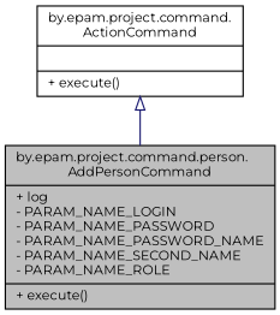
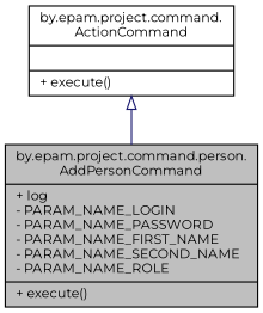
  digraph {
    fontname=Montserrat
    node [color=black fontname=Montserrat fontsize=10 shape=record]
-   n1 [fillcolor=grey75 fontcolor=black height=0.2 label="{by.epam.project.command.person.\lAddPersonCommand\n|+ log\l- PARAM_NAME_LOGIN\l- PARAM_NAME_PASSWORD\l- PARAM_NAME_PASSWORD_NAME\l- PARAM_NAME_SECOND_NAME\l- PARAM_NAME_ROLE\l|+ execute()\l}" style=filled width=0.4]
+   n1 [fillcolor=grey75 fontcolor=black height=0.2 label="{by.epam.project.command.person.\lAddPersonCommand\n|+ log\l- PARAM_NAME_LOGIN\l- PARAM_NAME_PASSWORD\l- PARAM_NAME_FIRST_NAME\l- PARAM_NAME_SECOND_NAME\l- PARAM_NAME_ROLE\l|+ execute()\l}" style=filled width=0.4]
    n2 [height=0.2 label="{by.epam.project.command.\lActionCommand\n||+ execute()\l}" width=0.4]
    n2 -> n1 [arrowtail=onormal color=midnightblue dir=back fontname=Montserrat fontsize=10 labelfontname=FreeSans labelfontsize=10 style=solid]
  }
